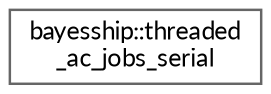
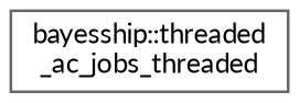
  digraph {
    rankdir=LR
    fontname=Lato
-   n1 [color=grey40 fillcolor=white fontname=Lato fontsize=10 height=0.2 label="bayesship::threaded\l_ac_jobs_serial" shape=box style=filled width=0.4]
+   n1 [color=grey40 fillcolor=white fontname=Lato fontsize=10 height=0.2 label="bayesship::threaded\l_ac_jobs_threaded" shape=box style=filled width=0.4]
  }
